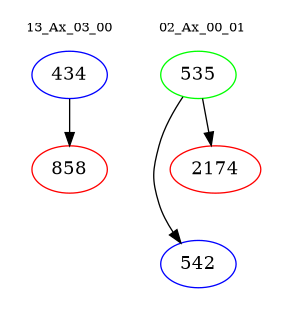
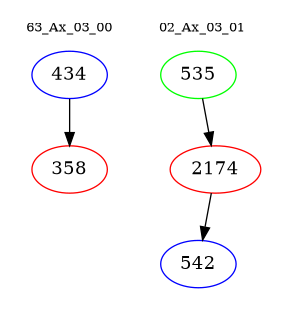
  digraph {
    node [color=blue]
    edge [color=black]
    n1 [label=434]
-   n2 [color=red label=858]
+   n2 [color=red label=358]
    n3 [color=green label=535]
    n4 [label=542]
    n5 [color=red label=2174]
    subgraph cluster_1 {
      color=white
      fontsize=10
-     label="13_Ax_03_00"
+     label="63_Ax_03_00"
      n1
      n2
    }
    subgraph cluster_2 {
      color=white
      fontsize=10
-     label="02_Ax_00_01"
+     label="02_Ax_03_01"
      n3
      n4
      n5
    }
    n1 -> n2
-   n3 -> n4
+   n5 -> n4
    n3 -> n5
  }
